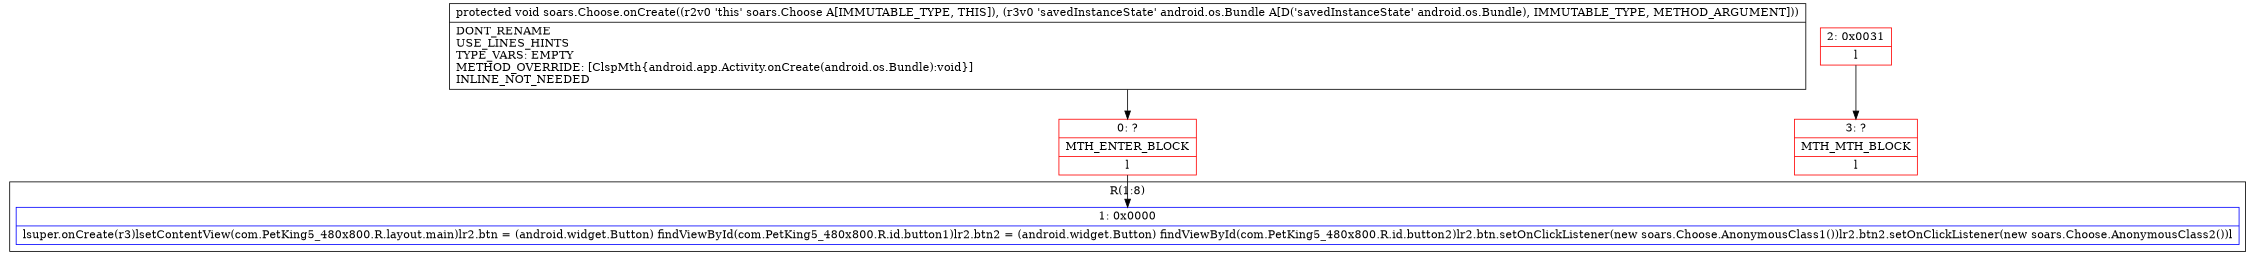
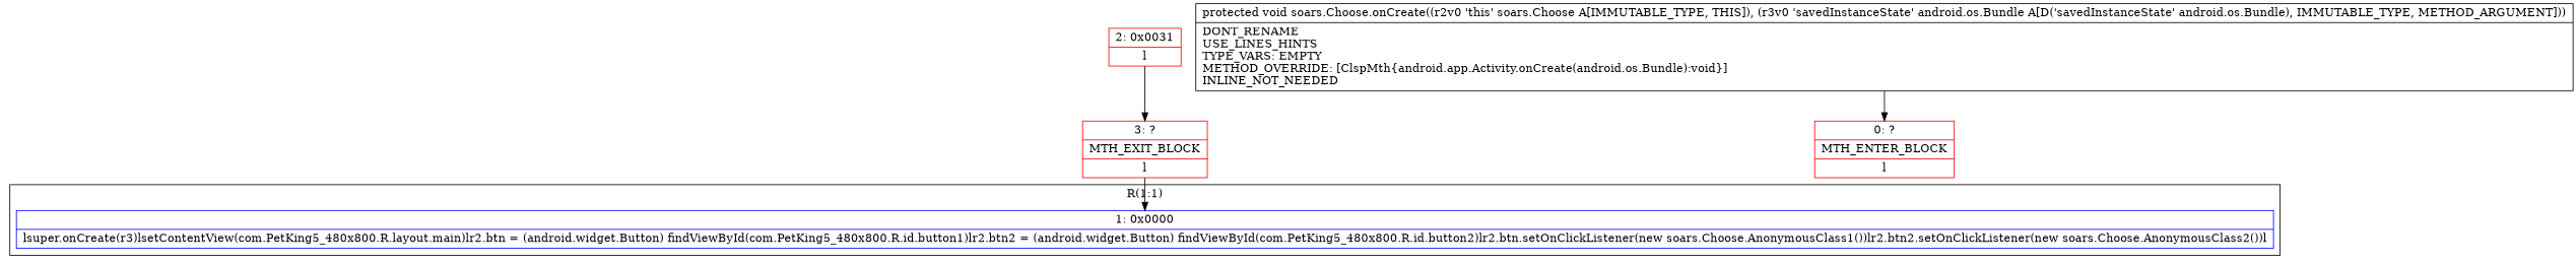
  digraph {
    node [color=red shape=record]
    n1 [color=blue label="{1\:\ 0x0000|lsuper.onCreate(r3)lsetContentView(com.PetKing5_480x800.R.layout.main)lr2.btn = (android.widget.Button) findViewById(com.PetKing5_480x800.R.id.button1)lr2.btn2 = (android.widget.Button) findViewById(com.PetKing5_480x800.R.id.button2)lr2.btn.setOnClickListener(new soars.Choose.AnonymousClass1())lr2.btn2.setOnClickListener(new soars.Choose.AnonymousClass2())l}"]
    n2 [label="{2\:\ 0x0031|l}"]
-   n3 [label="{3\:\ ?|MTH_MTH_BLOCK\l|l}"]
+   n3 [label="{3\:\ ?|MTH_EXIT_BLOCK\l|l}"]
    n4 [label="{0\:\ ?|MTH_ENTER_BLOCK\l|l}"]
    n5 [label="{protected void soars.Choose.onCreate((r2v0 'this' soars.Choose A[IMMUTABLE_TYPE, THIS]), (r3v0 'savedInstanceState' android.os.Bundle A[D('savedInstanceState' android.os.Bundle), IMMUTABLE_TYPE, METHOD_ARGUMENT]))  | DONT_RENAME\lUSE_LINES_HINTS\lTYPE_VARS: EMPTY\lMETHOD_OVERRIDE: [ClspMth\{android.app.Activity.onCreate(android.os.Bundle):void\}]\lINLINE_NOT_NEEDED\l}" color=""]
    subgraph cluster_1 {
-     label="R(1:8)"
+     label="R(1:1)"
      n1
    }
    n2 -> n3
-   n4 -> n1
+   n3 -> n1
    n5 -> n4
  }
